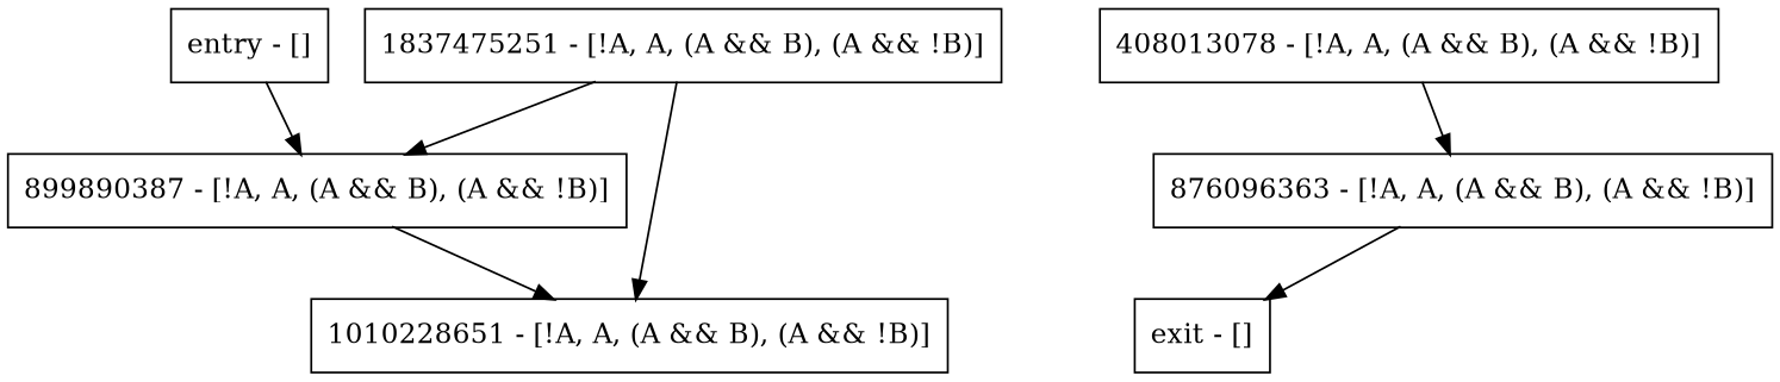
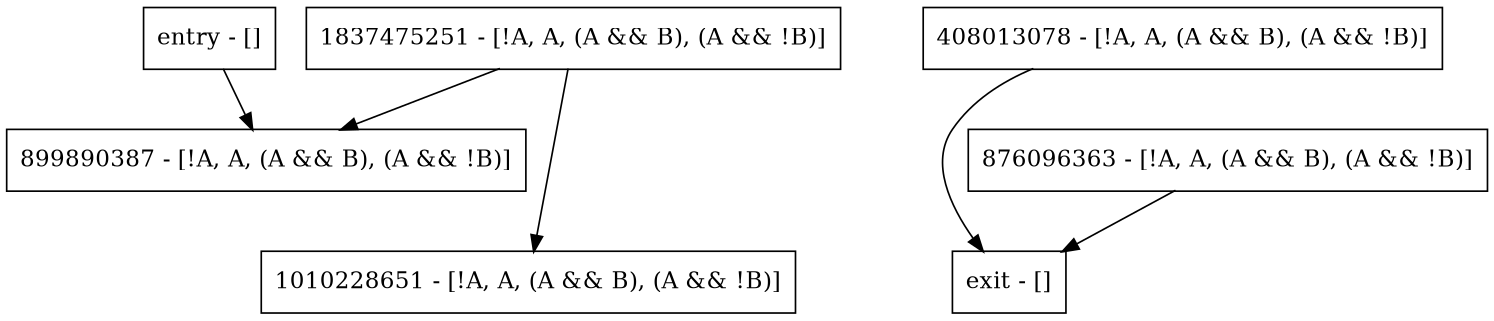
  digraph {
    node [shape=record]
    n1 [label="entry - []"]
    n2 [label="899890387 - [!A, A, (A && B), (A && !B)]"]
    n3 [label="1010228651 - [!A, A, (A && B), (A && !B)]"]
    n4 [label="exit - []"]
    n5 [label="1837475251 - [!A, A, (A && B), (A && !B)]"]
    n6 [label="876096363 - [!A, A, (A && B), (A && !B)]"]
    n7 [label="408013078 - [!A, A, (A && B), (A && !B)]"]
    n1 -> n2
-   n2 -> n3
    n5 -> n2
    n5 -> n3
    n6 -> n4
-   n7 -> n6
+   n7 -> n4
  }
